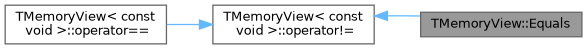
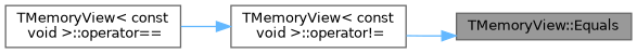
  digraph {
    rankdir=RL
    node [color=grey40 fillcolor=white fontname=Helvetica fontsize=10 shape=box style=filled]
    edge [color=steelblue1 dir=back fontname=Helvetica fontsize=10 labelfontname=Helvetica labelfontsize=10 style=solid]
    n1 [color=gray40 fillcolor=grey60 fontcolor=black height=0.2 label="TMemoryView::Equals" width=0.4]
    n2 [height=0.2 label="TMemoryView\< const\l void \>::operator!=" width=0.4]
    n3 [height=0.2 label="TMemoryView\< const\l void \>::operator==" width=0.4]
-   n2 -> n1
+   n1 -> n2
    n2 -> n3
  }
